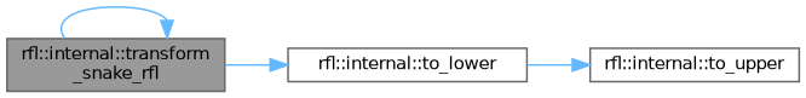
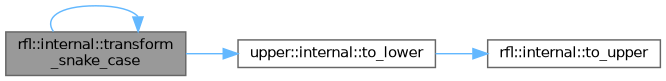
  digraph {
    rankdir=LR
    node [color=grey40 fillcolor=white fontname=Helvetica fontsize=10 shape=box style=filled]
    edge [color=steelblue1 fontname=Helvetica fontsize=10 labelfontname=Helvetica labelfontsize=10 style=solid]
-   n1 [color=gray40 fillcolor=grey60 fontcolor=black height=0.2 label="rfl::internal::transform\l_snake_rfl" width=0.4]
-   n2 [height=0.2 label="rfl::internal::to_lower" width=0.4]
+   n1 [color=gray40 fillcolor=grey60 fontcolor=black height=0.2 label="rfl::internal::transform\l_snake_case" width=0.4]
+   n2 [height=0.2 label="upper::internal::to_lower" width=0.4]
    n3 [height=0.2 label="rfl::internal::to_upper" width=0.4]
    n1 -> n1
    n1 -> n2
    n2 -> n3
  }
